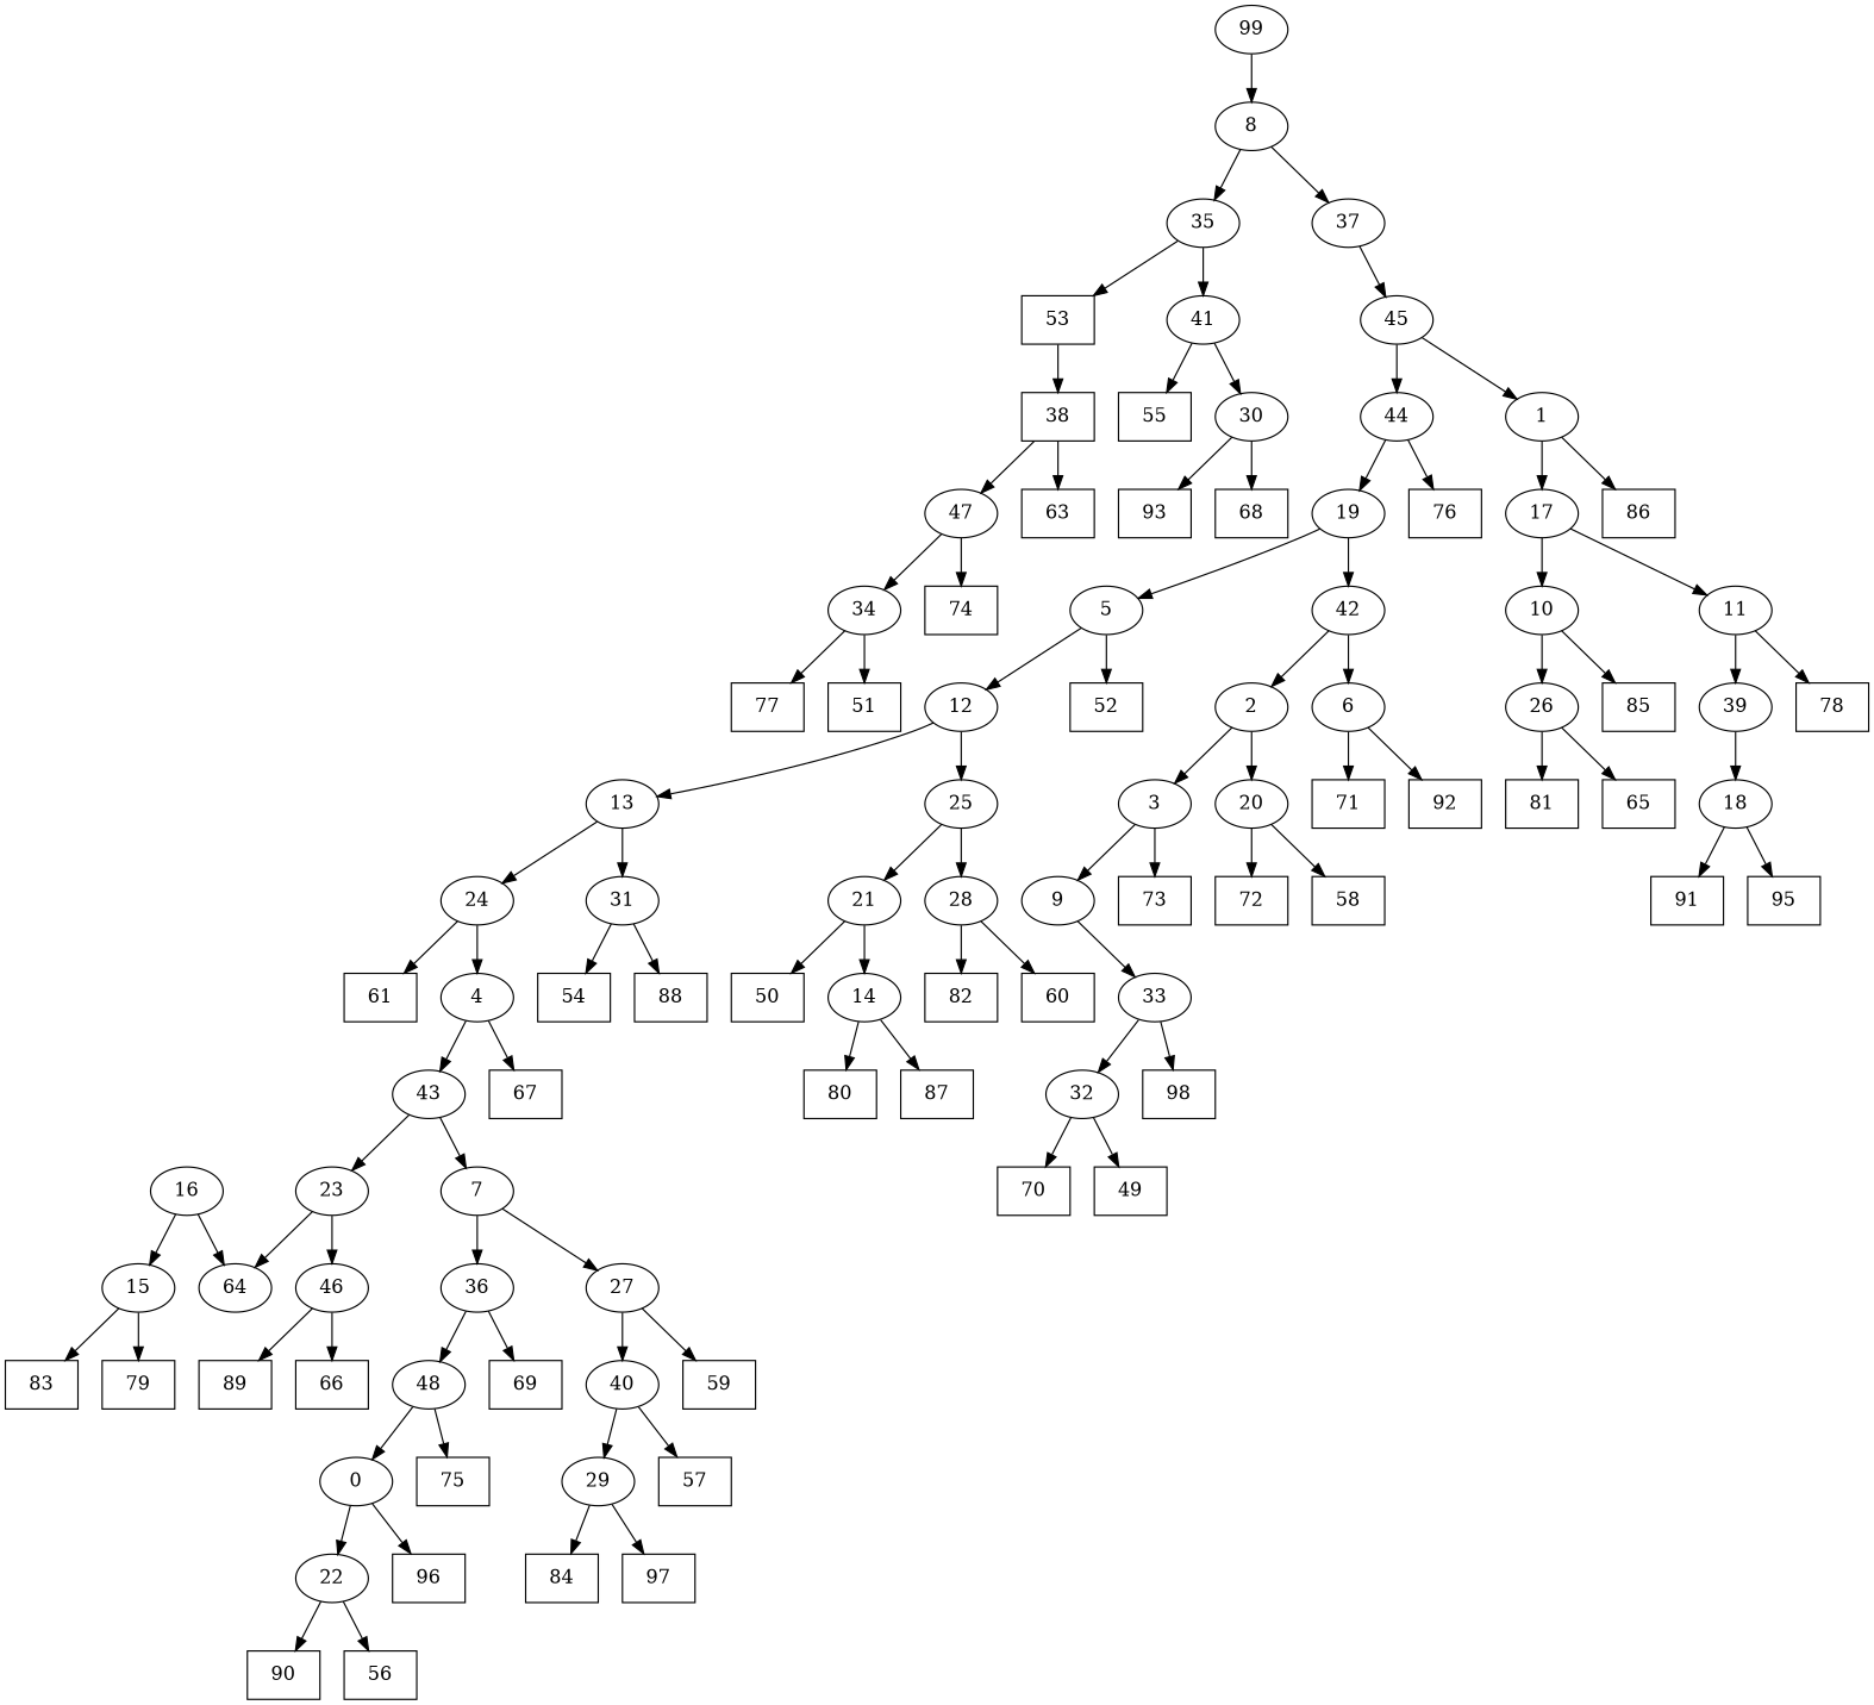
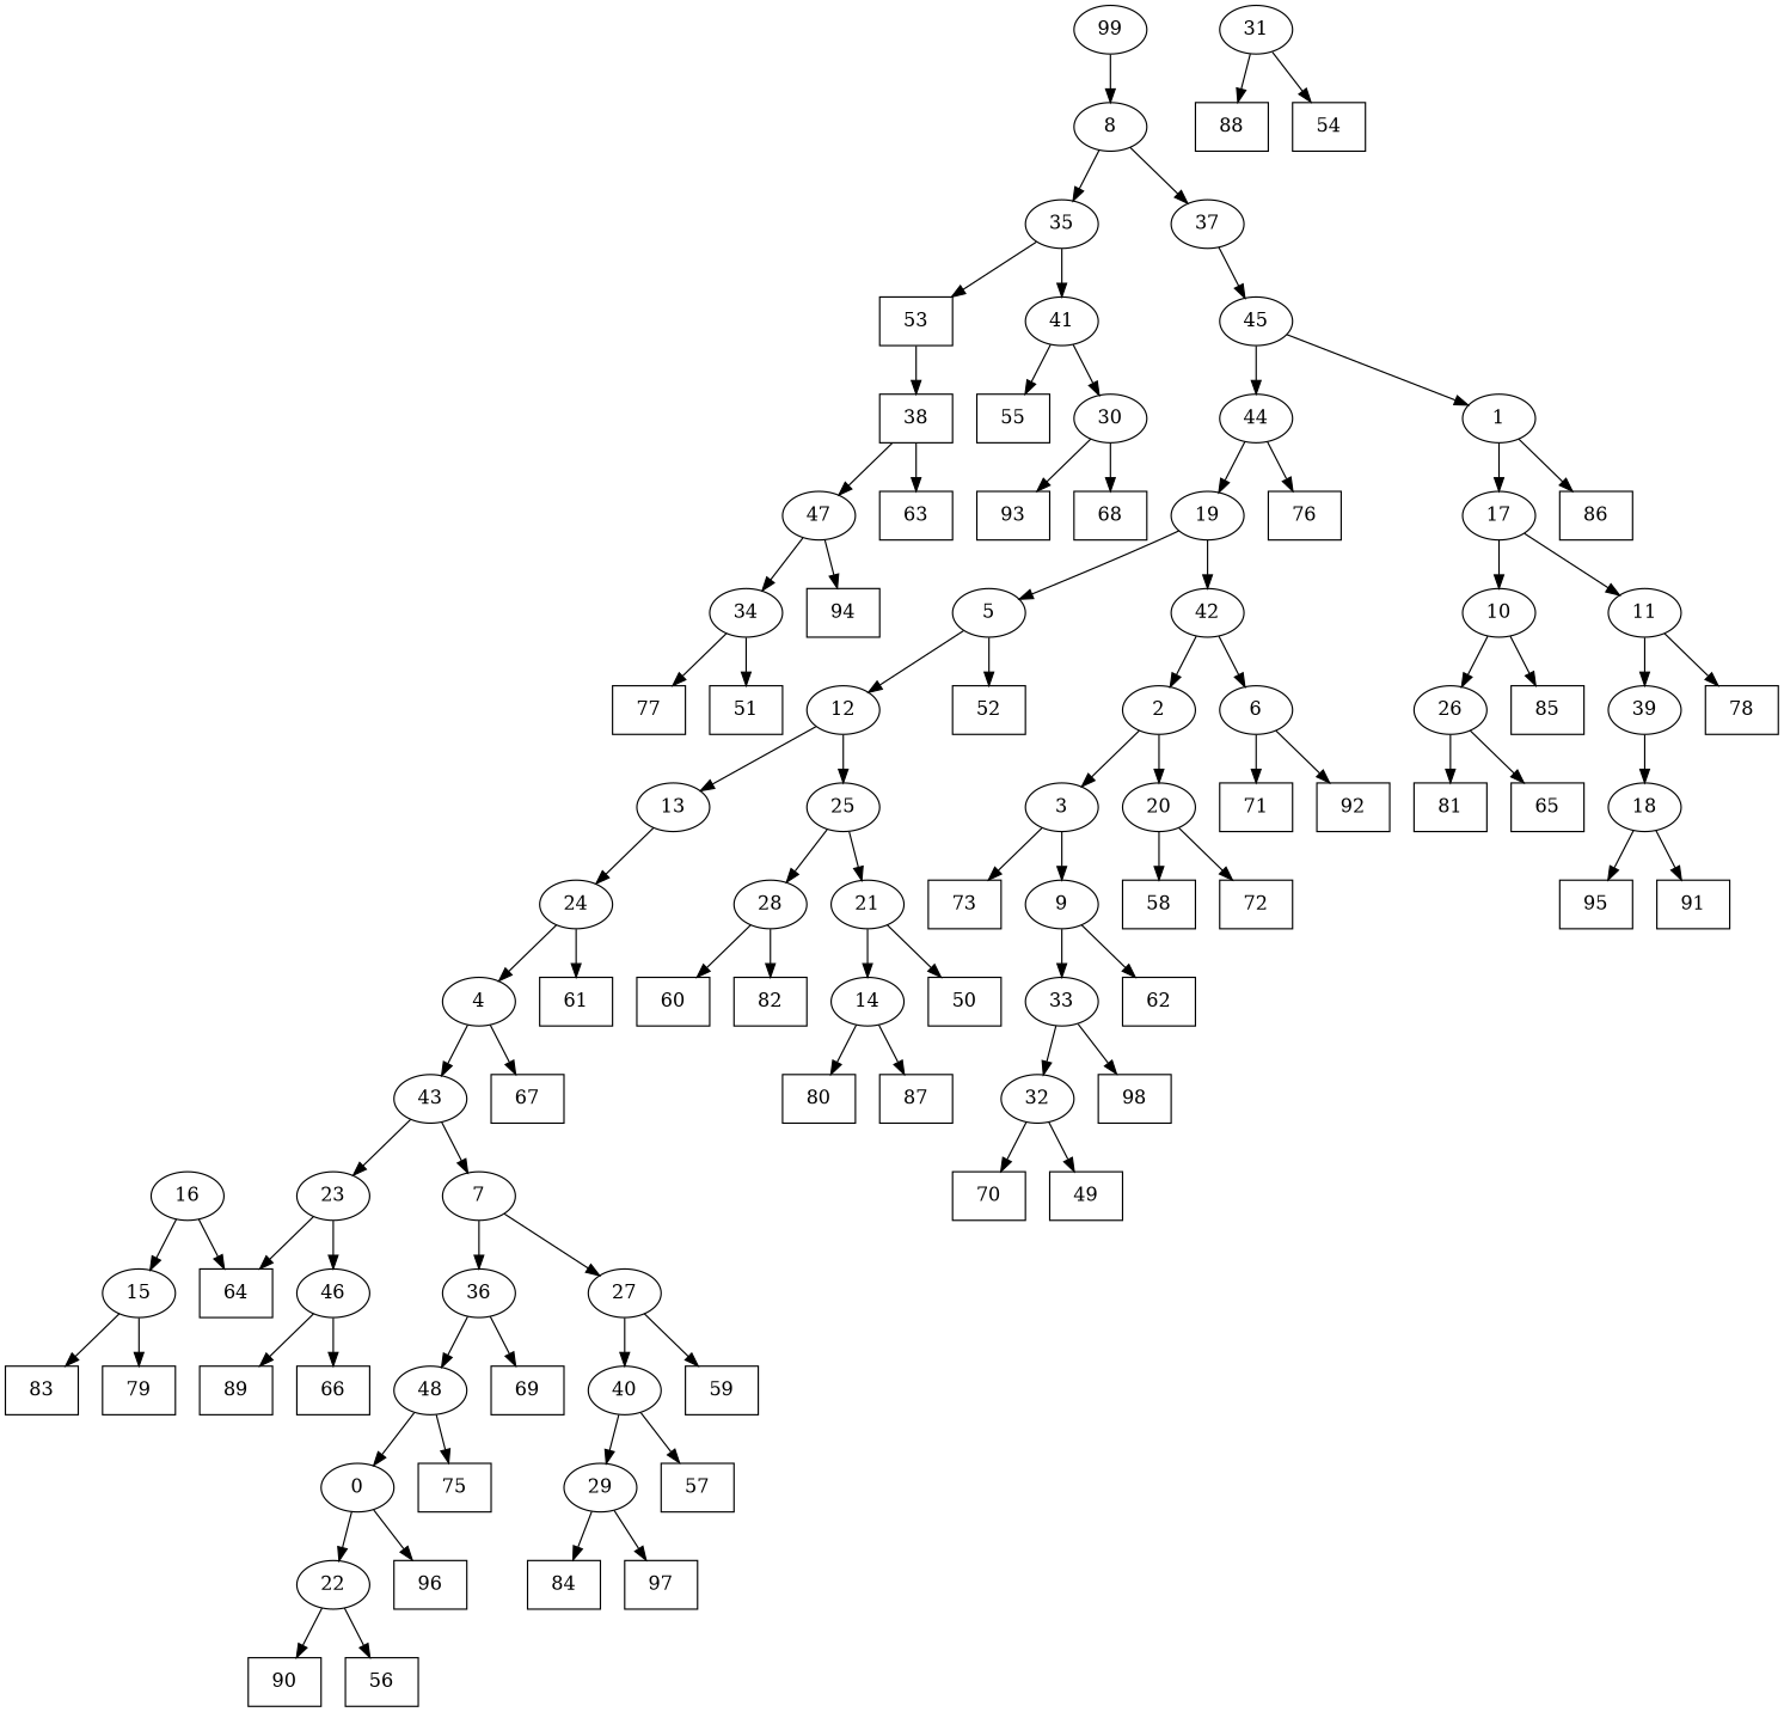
  digraph {
    node [shape=box]
    n1 [label=0 shape=""]
    n2 [label=22 shape=""]
    n3 [label=96]
    n4 [label=90]
    n5 [label=56]
    n6 [label=1 shape=""]
    n7 [label=17 shape=""]
    n8 [label=86]
    n9 [label=10 shape=""]
    n10 [label=11 shape=""]
    n11 [label=2 shape=""]
    n12 [label=3 shape=""]
    n13 [label=20 shape=""]
    n14 [label=9 shape=""]
    n15 [label=73]
    n16 [label=72]
    n17 [label=58]
    n18 [label=33 shape=""]
+   n19 [label=62]
    n20 [label=4 shape=""]
    n21 [label=43 shape=""]
    n22 [label=67]
    n23 [label=7 shape=""]
    n24 [label=23 shape=""]
    n25 [label=5 shape=""]
    n26 [label=12 shape=""]
    n27 [label=52]
    n28 [label=13 shape=""]
    n29 [label=25 shape=""]
    n30 [label=6 shape=""]
    n31 [label=71]
    n32 [label=92]
    n33 [label=27 shape=""]
    n34 [label=36 shape=""]
    n35 [label=40 shape=""]
    n36 [label=59]
    n37 [label=48 shape=""]
    n38 [label=69]
    n39 [label=8 shape=""]
    n40 [label=35 shape=""]
    n41 [label=37 shape=""]
    n42 [label=41 shape=""]
    n43 [label=53]
    n44 [label=45 shape=""]
    n45 [label=32 shape=""]
    n46 [label=98]
    n47 [label=26 shape=""]
    n48 [label=85]
    n49 [label=65]
    n50 [label=81]
    n51 [label=39 shape=""]
    n52 [label=78]
    n53 [label=18 shape=""]
    n54 [label=24 shape=""]
    n55 [label=31 shape=""]
    n56 [label=21 shape=""]
    n57 [label=28 shape=""]
    n58 [label=61]
    n59 [label=88]
    n60 [label=54]
    n61 [label=14 shape=""]
    n62 [label=80]
    n63 [label=87]
    n64 [label=15 shape=""]
    n65 [label=83]
    n66 [label=79]
    n67 [label=16 shape=""]
-   n68 [label=64 shape=ellipse]
+   n68 [label=64]
    n69 [label=91]
    n70 [label=95]
    n71 [label=19 shape=""]
    n72 [label=42 shape=""]
    n73 [label=50]
    n74 [label=46 shape=""]
    n75 [label=89]
    n76 [label=66]
    n77 [label=60]
    n78 [label=82]
    n79 [label=29 shape=""]
    n80 [label=57]
    n81 [label=84]
    n82 [label=97]
    n83 [label=30 shape=""]
    n84 [label=93]
    n85 [label=68]
    n86 [label=49]
    n87 [label=70]
    n88 [label=34 shape=""]
    n89 [label=77]
    n90 [label=51]
    n91 [label=55]
    n92 [label=38]
    n93 [label=75]
    n94 [label=47 shape=""]
    n95 [label=63]
    n96 [label=44 shape=""]
-   n97 [label=74]
+   n97 [label=94]
    n98 [label=76]
    n99 [label=99 shape=""]
    n1 -> n2
    n1 -> n3
    n2 -> n4
    n2 -> n5
    n6 -> n7
    n6 -> n8
    n7 -> n9
    n7 -> n10
    n9 -> n47
    n9 -> n48
    n10 -> n51
    n10 -> n52
    n11 -> n12
    n11 -> n13
    n12 -> n14
    n12 -> n15
    n13 -> n16
    n13 -> n17
    n14 -> n18
+   n14 -> n19
    n18 -> n45
    n18 -> n46
    n20 -> n21
    n20 -> n22
    n21 -> n23
    n21 -> n24
    n23 -> n33
    n23 -> n34
    n24 -> n68
    n24 -> n74
    n25 -> n26
    n25 -> n27
    n26 -> n28
    n26 -> n29
    n28 -> n54
-   n28 -> n55
    n29 -> n56
    n29 -> n57
    n30 -> n31
    n30 -> n32
    n33 -> n35
    n33 -> n36
    n34 -> n37
    n34 -> n38
    n35 -> n79
    n35 -> n80
    n37 -> n1
    n37 -> n93
    n39 -> n40
    n39 -> n41
    n40 -> n42
    n40 -> n43
    n41 -> n44
    n42 -> n83
    n42 -> n91
    n43 -> n92
    n44 -> n6
    n44 -> n96
    n45 -> n86
    n45 -> n87
    n47 -> n49
    n47 -> n50
    n51 -> n53
    n53 -> n69
    n53 -> n70
    n54 -> n20
    n54 -> n58
    n55 -> n59
    n55 -> n60
    n56 -> n61
    n56 -> n73
    n57 -> n77
    n57 -> n78
    n61 -> n62
    n61 -> n63
    n64 -> n65
    n64 -> n66
    n67 -> n64
    n67 -> n68
    n71 -> n25
    n71 -> n72
    n72 -> n11
    n72 -> n30
    n74 -> n75
    n74 -> n76
    n79 -> n81
    n79 -> n82
    n83 -> n84
    n83 -> n85
    n88 -> n89
    n88 -> n90
    n92 -> n94
    n92 -> n95
    n94 -> n88
    n94 -> n97
    n96 -> n71
    n96 -> n98
    n99 -> n39
  }
